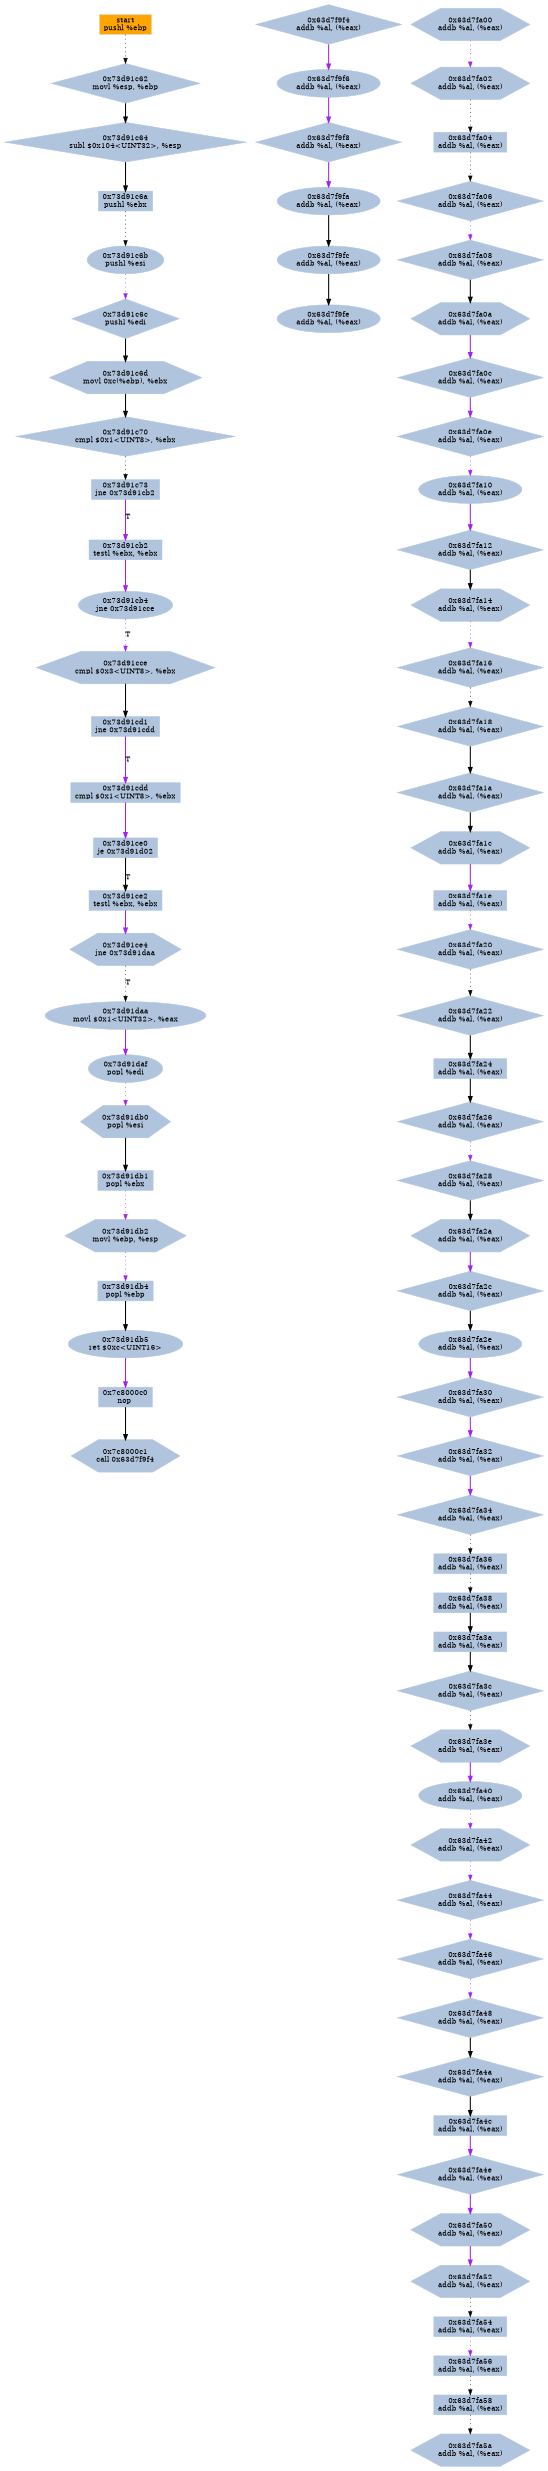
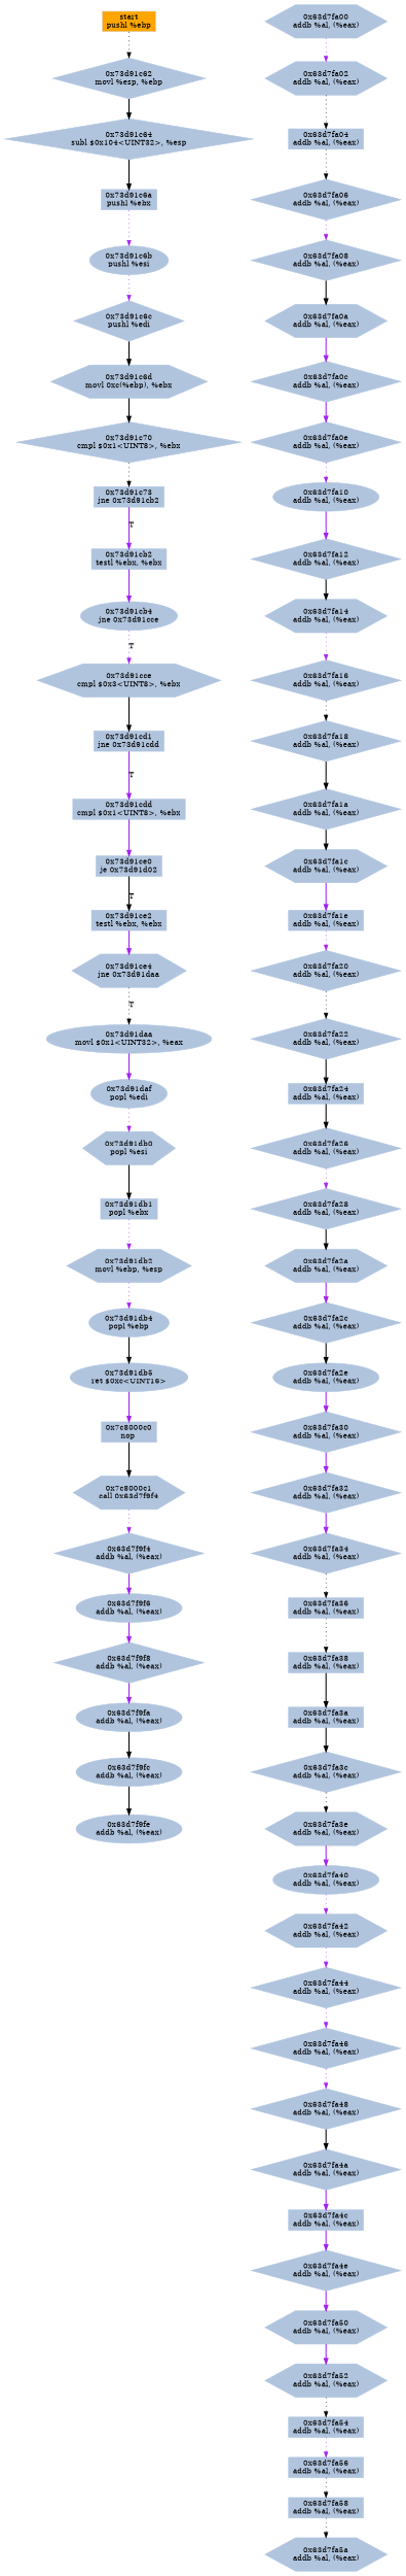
  digraph {
    fontname="DejaVu Serif"
    node [color=lightsteelblue fillcolor=lightsteelblue fontname="DejaVu Serif" shape=diamond style=filled]
    edge [color=purple fontname="DejaVu Serif" style=bold]
    n1 [color=lightgrey fillcolor=orange label="start\npushl %ebp" shape=box]
    n2 [label="0x73d91c62\nmovl %esp, %ebp"]
    n3 [label="0x73d91c64\nsubl $0x104<UINT32>, %esp"]
    n4 [label="0x73d91c6a\npushl %ebx" shape=box]
    n5 [label="0x73d91c6b\npushl %esi" shape=ellipse]
    n6 [label="0x73d91c6c\npushl %edi"]
    n7 [label="0x73d91c6d\nmovl 0xc(%ebp), %ebx" shape=hexagon]
    n8 [label="0x73d91c70\ncmpl $0x1<UINT8>, %ebx"]
    n9 [label="0x73d91c73\njne 0x73d91cb2" shape=box]
    n10 [label="0x73d91cb2\ntestl %ebx, %ebx" shape=box]
    n11 [label="0x73d91cb4\njne 0x73d91cce" shape=ellipse]
    n12 [label="0x73d91cce\ncmpl $0x3<UINT8>, %ebx" shape=hexagon]
    n13 [label="0x73d91cd1\njne 0x73d91cdd" shape=box]
    n14 [label="0x73d91cdd\ncmpl $0x1<UINT8>, %ebx" shape=box]
    n15 [label="0x73d91ce0\nje 0x73d91d02" shape=box]
    n16 [label="0x73d91ce2\ntestl %ebx, %ebx" shape=box]
    n17 [label="0x73d91ce4\njne 0x73d91daa" shape=hexagon]
    n18 [label="0x73d91daa\nmovl $0x1<UINT32>, %eax" shape=ellipse]
    n19 [label="0x73d91daf\npopl %edi" shape=ellipse]
    n20 [label="0x73d91db0\npopl %esi" shape=hexagon]
    n21 [label="0x73d91db1\npopl %ebx" shape=box]
    n22 [label="0x73d91db2\nmovl %ebp, %esp" shape=hexagon]
-   n23 [label="0x73d91db4\npopl %ebp" shape=box]
+   n23 [label="0x73d91db4\npopl %ebp" shape=ellipse]
    n24 [label="0x73d91db5\nret $0xc<UINT16>" shape=ellipse]
    n25 [label="0x7c8000c0\nnop " shape=box]
    n26 [label="0x7c8000c1\ncall 0x63d7f9f4" shape=hexagon]
    n27 [label="0x63d7f9f4\naddb %al, (%eax)"]
    n28 [label="0x63d7f9f6\naddb %al, (%eax)" shape=ellipse]
    n29 [label="0x63d7f9f8\naddb %al, (%eax)"]
    n30 [label="0x63d7f9fa\naddb %al, (%eax)" shape=ellipse]
    n31 [label="0x63d7f9fc\naddb %al, (%eax)" shape=ellipse]
    n32 [label="0x63d7f9fe\naddb %al, (%eax)" shape=ellipse]
    n33 [label="0x63d7fa00\naddb %al, (%eax)" shape=hexagon]
    n34 [label="0x63d7fa02\naddb %al, (%eax)" shape=hexagon]
    n35 [label="0x63d7fa04\naddb %al, (%eax)" shape=box]
    n36 [label="0x63d7fa06\naddb %al, (%eax)"]
    n37 [label="0x63d7fa08\naddb %al, (%eax)"]
    n38 [label="0x63d7fa0a\naddb %al, (%eax)" shape=hexagon]
    n39 [label="0x63d7fa0c\naddb %al, (%eax)"]
    n40 [label="0x63d7fa0e\naddb %al, (%eax)"]
    n41 [label="0x63d7fa10\naddb %al, (%eax)" shape=ellipse]
    n42 [label="0x63d7fa12\naddb %al, (%eax)"]
    n43 [label="0x63d7fa14\naddb %al, (%eax)" shape=hexagon]
    n44 [label="0x63d7fa16\naddb %al, (%eax)"]
    n45 [label="0x63d7fa18\naddb %al, (%eax)"]
    n46 [label="0x63d7fa1a\naddb %al, (%eax)"]
    n47 [label="0x63d7fa1c\naddb %al, (%eax)" shape=hexagon]
    n48 [label="0x63d7fa1e\naddb %al, (%eax)" shape=box]
    n49 [label="0x63d7fa20\naddb %al, (%eax)"]
    n50 [label="0x63d7fa22\naddb %al, (%eax)"]
    n51 [label="0x63d7fa24\naddb %al, (%eax)" shape=box]
    n52 [label="0x63d7fa26\naddb %al, (%eax)"]
    n53 [label="0x63d7fa28\naddb %al, (%eax)"]
    n54 [label="0x63d7fa2a\naddb %al, (%eax)" shape=hexagon]
    n55 [label="0x63d7fa2c\naddb %al, (%eax)"]
    n56 [label="0x63d7fa2e\naddb %al, (%eax)" shape=ellipse]
    n57 [label="0x63d7fa30\naddb %al, (%eax)"]
    n58 [label="0x63d7fa32\naddb %al, (%eax)"]
    n59 [label="0x63d7fa34\naddb %al, (%eax)"]
    n60 [label="0x63d7fa36\naddb %al, (%eax)" shape=box]
    n61 [label="0x63d7fa38\naddb %al, (%eax)" shape=box]
    n62 [label="0x63d7fa3a\naddb %al, (%eax)" shape=box]
    n63 [label="0x63d7fa3c\naddb %al, (%eax)"]
    n64 [label="0x63d7fa3e\naddb %al, (%eax)" shape=hexagon]
    n65 [label="0x63d7fa40\naddb %al, (%eax)" shape=ellipse]
    n66 [label="0x63d7fa42\naddb %al, (%eax)" shape=hexagon]
    n67 [label="0x63d7fa44\naddb %al, (%eax)"]
    n68 [label="0x63d7fa46\naddb %al, (%eax)"]
    n69 [label="0x63d7fa48\naddb %al, (%eax)"]
    n70 [label="0x63d7fa4a\naddb %al, (%eax)"]
    n71 [label="0x63d7fa4c\naddb %al, (%eax)" shape=box]
    n72 [label="0x63d7fa4e\naddb %al, (%eax)"]
    n73 [label="0x63d7fa50\naddb %al, (%eax)" shape=hexagon]
    n74 [label="0x63d7fa52\naddb %al, (%eax)" shape=hexagon]
    n75 [label="0x63d7fa54\naddb %al, (%eax)" shape=box]
    n76 [label="0x63d7fa56\naddb %al, (%eax)" shape=box]
    n77 [label="0x63d7fa58\naddb %al, (%eax)" shape=box]
    n78 [label="0x63d7fa5a\naddb %al, (%eax)" shape=hexagon]
    n1 -> n2 [color=black style=dotted]
    n2 -> n3 [color=black]
    n3 -> n4 [color=black]
-   n4 -> n5 [color=black style=dotted]
+   n4 -> n5 [style=dotted]
    n5 -> n6 [style=dotted]
    n6 -> n7 [color=black]
    n7 -> n8 [color=black]
    n8 -> n9 [color=black style=dotted]
    n9 -> n10 [label=T]
    n10 -> n11
    n11 -> n12 [label=T style=dotted]
    n12 -> n13 [color=black]
    n13 -> n14 [label=T]
    n14 -> n15
    n15 -> n16 [color=black label=T]
    n16 -> n17
    n17 -> n18 [color=black label=T style=dotted]
    n18 -> n19
    n19 -> n20 [style=dotted]
    n20 -> n21 [color=black]
    n21 -> n22 [style=dotted]
    n22 -> n23 [style=dotted]
    n23 -> n24 [color=black]
    n24 -> n25
    n25 -> n26 [color=black]
+   n26 -> n27 [style=dotted]
    n27 -> n28
    n28 -> n29
    n29 -> n30
    n30 -> n31 [color=black]
    n31 -> n32 [color=black]
    n33 -> n34 [style=dotted]
    n34 -> n35 [color=black style=dotted]
    n35 -> n36 [color=black style=dotted]
    n36 -> n37 [style=dotted]
    n37 -> n38 [color=black]
    n38 -> n39
    n39 -> n40
    n40 -> n41 [style=dotted]
    n41 -> n42
    n42 -> n43 [color=black]
    n43 -> n44 [style=dotted]
    n44 -> n45 [color=black style=dotted]
    n45 -> n46 [color=black]
    n46 -> n47 [color=black]
    n47 -> n48
    n48 -> n49 [style=dotted]
    n49 -> n50 [color=black style=dotted]
    n50 -> n51 [color=black]
    n51 -> n52 [color=black]
    n52 -> n53 [style=dotted]
    n53 -> n54 [color=black]
    n54 -> n55
    n55 -> n56 [color=black]
    n56 -> n57
    n57 -> n58
    n58 -> n59
    n59 -> n60 [color=black style=dotted]
    n60 -> n61 [color=black style=dotted]
    n61 -> n62 [color=black]
    n62 -> n63 [color=black]
    n63 -> n64 [color=black style=dotted]
    n64 -> n65
    n65 -> n66 [style=dotted]
    n66 -> n67 [style=dotted]
    n67 -> n68 [style=dotted]
    n68 -> n69 [style=dotted]
    n69 -> n70 [color=black]
-   n70 -> n71 [color=black]
+   n70 -> n71
    n71 -> n72
    n72 -> n73
    n73 -> n74
    n74 -> n75 [color=black style=dotted]
    n75 -> n76 [style=dotted]
    n76 -> n77 [color=black style=dotted]
    n77 -> n78 [color=black style=dotted]
  }
